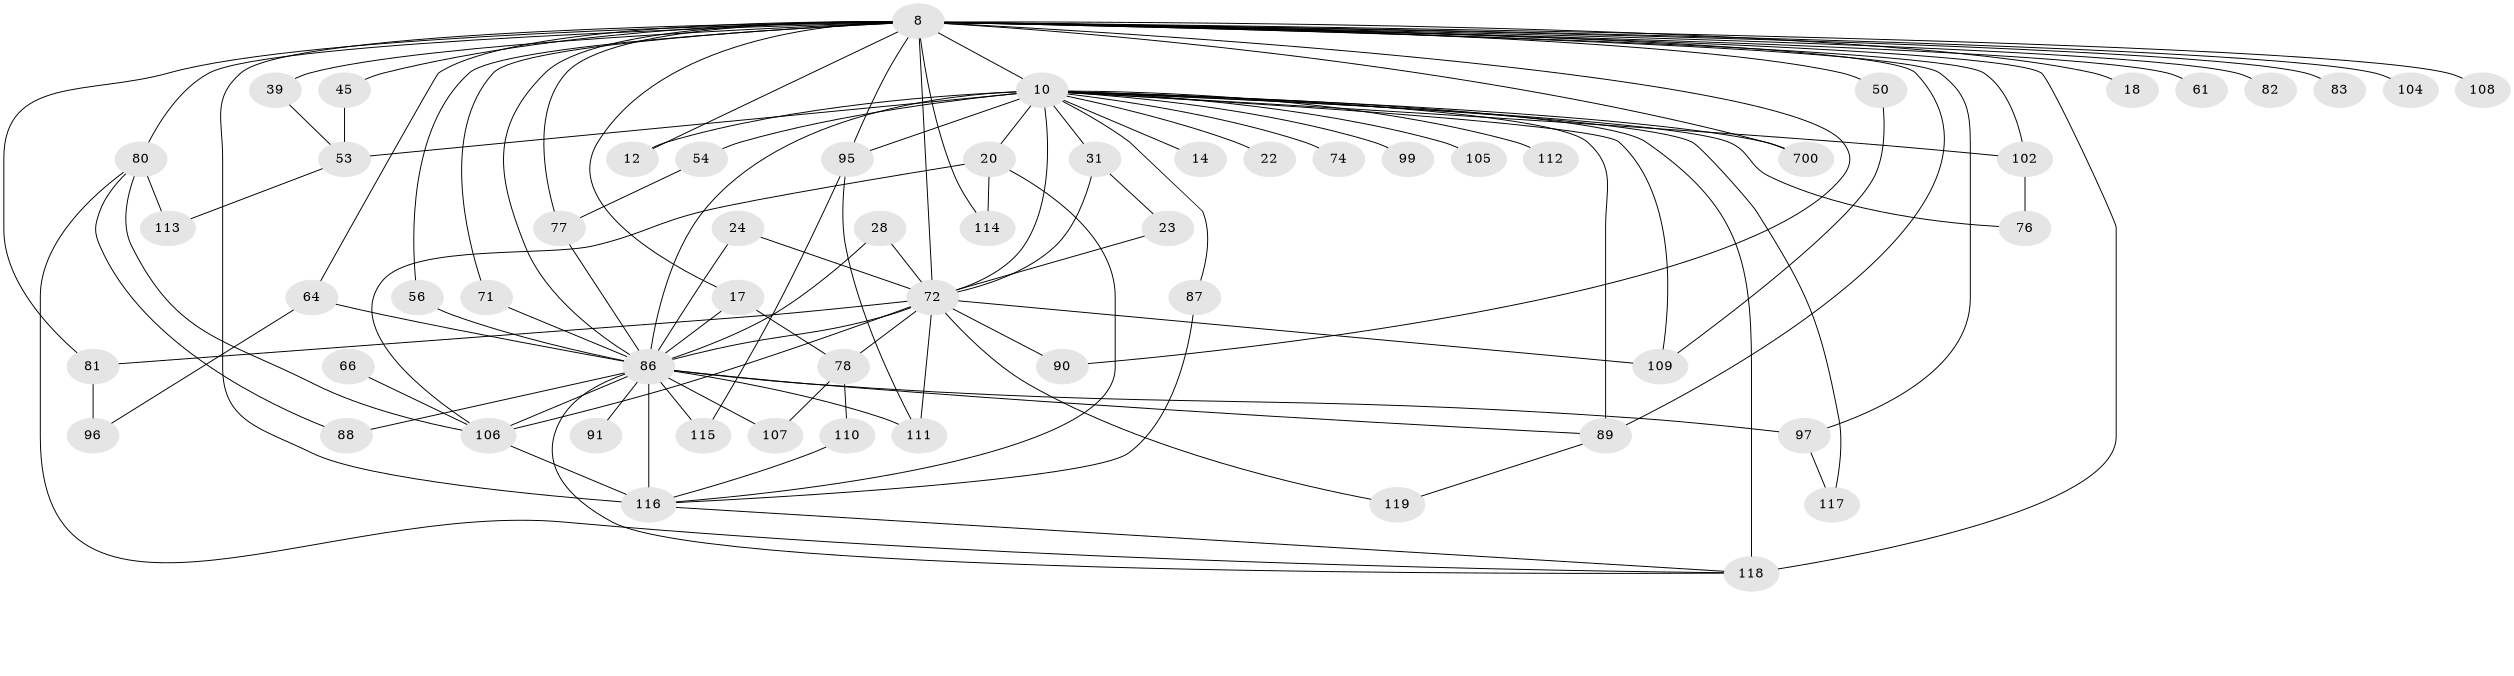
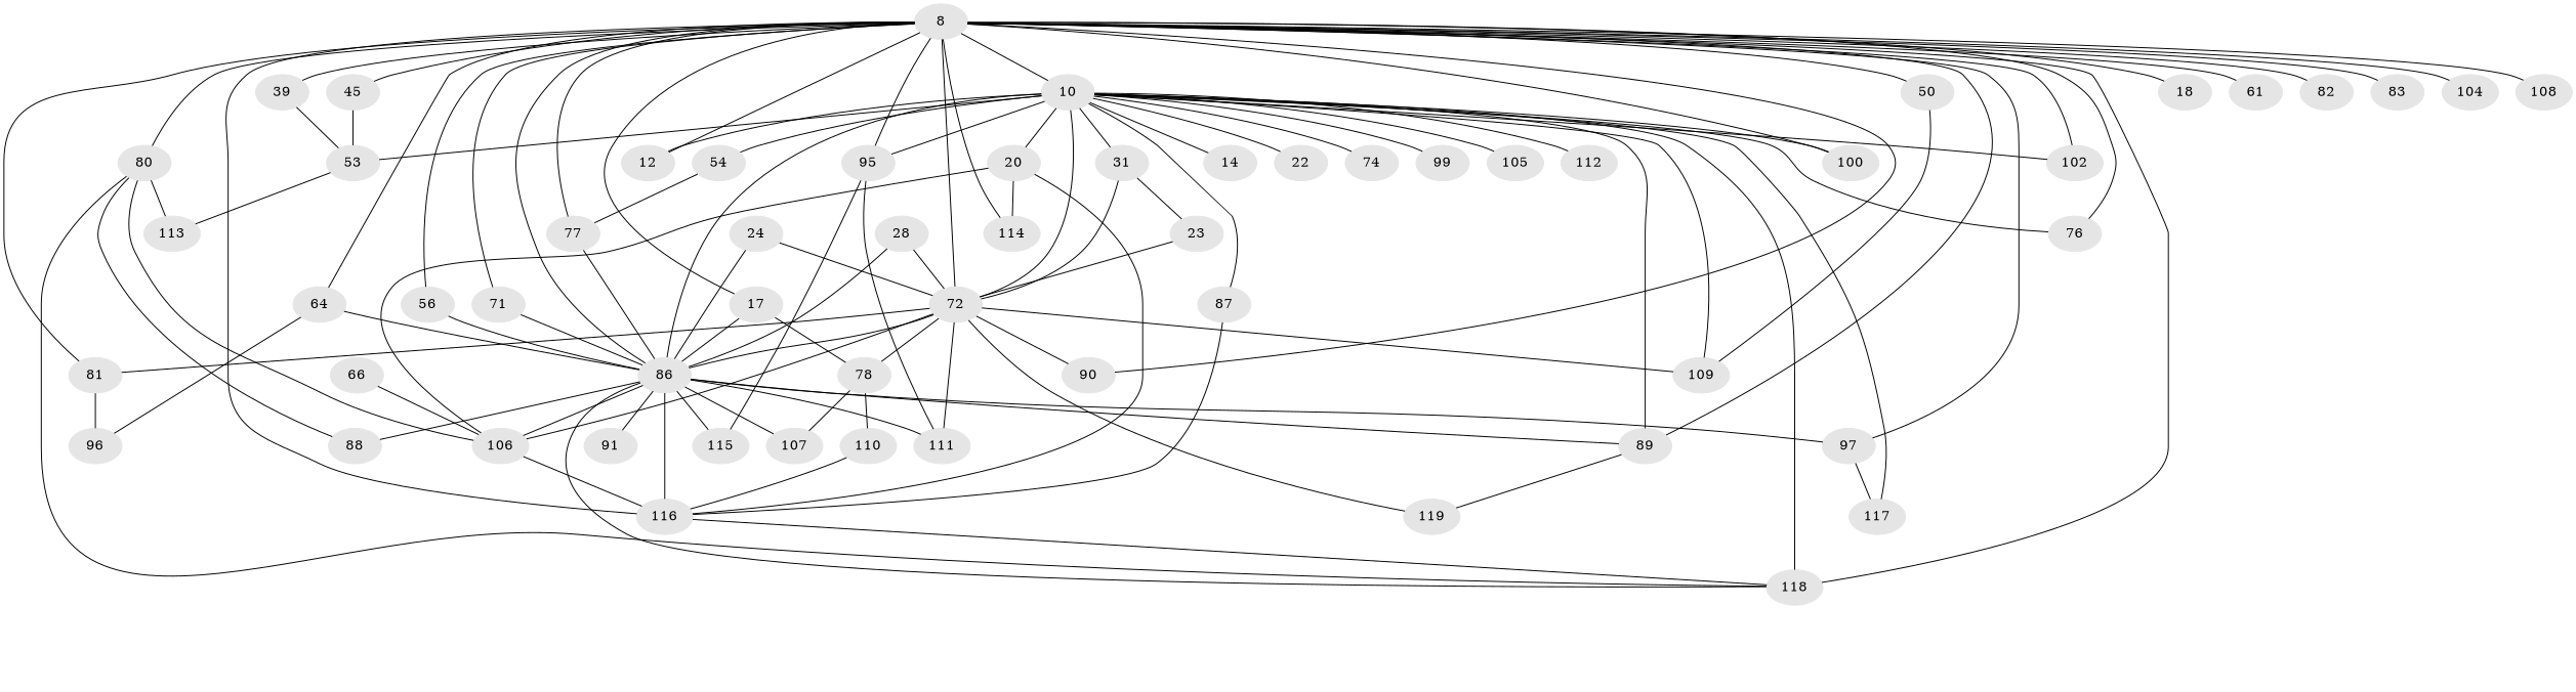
  graph {
    node [color=gray90 style=filled]
    8 [super="+7+4"]
    10 [super="+2"]
    12
    17 [super="+11"]
    18
    39
    45
    50
    56
    61
    64
    71
    72 [super="+44+9"]
    76
    77 [super="+38+58+62"]
    80 [super="+25"]
    81
    82
    83
    86 [super="+55+59"]
    89 [super="+75+84"]
    90 [super="+27"]
    95 [super="+42"]
    97 [super="+36+68"]
-   100 [label=700]
+   100
    102
    104
    108 [super="+103"]
    114
    116 [super="+98+79+30"]
    118 [super="+93+101+41"]
    14
    20
    22
    31
    53 [super="+19"]
    54
    74 [super="+65"]
    87
    99
    105
    109 [super="+52+63"]
    112
    117
    78 [super="+35"]
    23
    96 [super="+85"]
    106 [super="+67+73"]
    111 [super="+94"]
    119
    113
    88
    107
    91
    115
    66
    110
    24
    28
    8 -- 10 [weight=9]
    8 -- 12
    8 -- 17 [weight=2]
    8 -- 18 [weight=2]
    8 -- 39
    8 -- 45
    8 -- 50 [weight=2]
    8 -- 56
    8 -- 61 [weight=2]
    8 -- 64
    8 -- 71
    8 -- 72 [weight=7]
-   102 -- 76
+   8 -- 76
    8 -- 77 [weight=3]
    8 -- 80 [weight=2]
    8 -- 81
    8 -- 82
    8 -- 83 [weight=2]
    8 -- 86 [weight=7]
    8 -- 89
    8 -- 90 [weight=2]
    8 -- 95 [weight=3]
    8 -- 97 [weight=4]
    8 -- 100
    8 -- 102
    8 -- 104 [weight=2]
    8 -- 108 [weight=3]
    8 -- 114
    8 -- 116 [weight=4]
    8 -- 118
    10 -- 12
    10 -- 72 [weight=8]
    10 -- 76
    10 -- 86 [weight=8]
    10 -- 89 [weight=4]
    10 -- 95 [weight=2]
    10 -- 100
    10 -- 102
    10 -- 118 [weight=4]
    10 -- 14
    10 -- 20 [weight=2]
    10 -- 22 [weight=2]
    10 -- 31
    10 -- 53 [weight=3]
    10 -- 54
    10 -- 74 [weight=2]
    10 -- 87
    10 -- 99
    10 -- 105 [weight=2]
    10 -- 109
    10 -- 112 [weight=2]
    10 -- 117
    17 -- 86
    17 -- 78
    39 -- 53
    45 -- 53
    50 -- 109
    56 -- 86
    64 -- 86
    64 -- 96
    71 -- 86
    72 -- 81
    72 -- 86 [weight=6]
    72 -- 90
    72 -- 109
    72 -- 78 [weight=2]
    72 -- 106 [weight=2]
    72 -- 111
    72 -- 119
    77 -- 86 [weight=3]
    80 -- 118
    80 -- 106
    80 -- 113
    80 -- 88
    81 -- 96 [weight=2]
    86 -- 89 [weight=2]
    86 -- 97
    86 -- 116 [weight=4]
    86 -- 118
    86 -- 106
    86 -- 111
    86 -- 88
    86 -- 107
    86 -- 91 [weight=2]
    86 -- 115
    89 -- 119
    95 -- 111
    95 -- 115
    97 -- 117
    116 -- 118
    20 -- 114
    20 -- 116
    20 -- 106
    31 -- 72
    31 -- 23
    53 -- 113
    54 -- 77
    87 -- 116
    78 -- 107
    78 -- 110
    23 -- 72
    106 -- 116
    66 -- 106
    110 -- 116
    24 -- 72
    24 -- 86
    28 -- 72
    28 -- 86
  }
